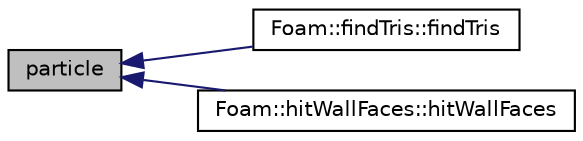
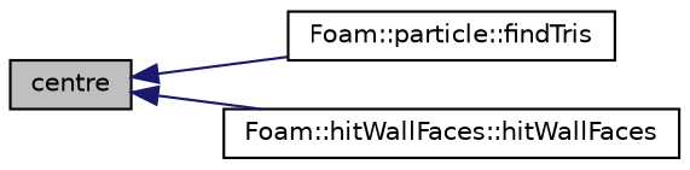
  digraph {
    rankdir=LR
    node [color=black fontname=Helvetica fontsize=10 shape=record]
    edge [color=midnightblue dir=back fontname=Helvetica fontsize=10 labelfontname=Helvetica labelfontsize=10 style=solid]
-   n1 [fillcolor=grey75 fontcolor=black height=0.2 label=particle style=filled width=0.4]
-   n2 [height=0.2 label="Foam::findTris::findTris" width=0.4]
+   n1 [fillcolor=grey75 fontcolor=black height=0.2 label=centre style=filled width=0.4]
+   n2 [height=0.2 label="Foam::particle::findTris" width=0.4]
    n3 [height=0.2 label="Foam::hitWallFaces::hitWallFaces" width=0.4]
    n1 -> n2
    n1 -> n3
  }
